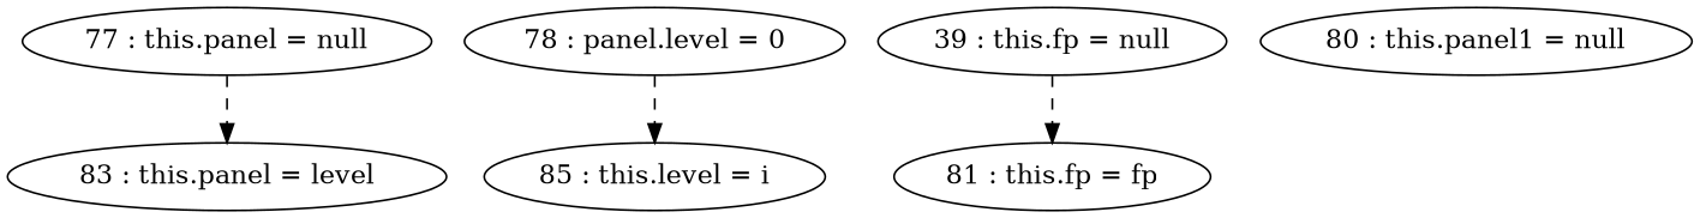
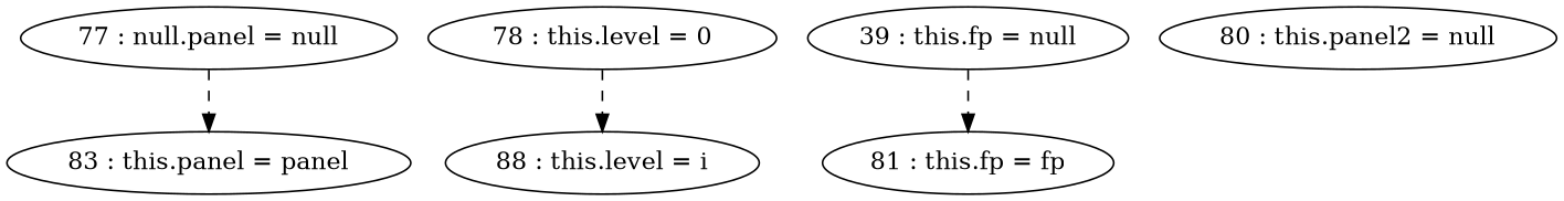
  digraph {
    edge [style=dashed]
-   "77 : this.panel = null"
-   "83 : this.panel = panel" [label="83 : this.panel = level"]
-   "78 : this.level = 0" [label="78 : panel.level = 0"]
-   "85 : this.level = i"
+   "77 : this.panel = null" [label="77 : null.panel = null"]
+   "83 : this.panel = panel"
+   "78 : this.level = 0"
+   "85 : this.level = i" [label="88 : this.level = i"]
    n5 [label="39 : this.fp = null"]
    n6 [label="81 : this.fp = fp"]
-   "80 : this.panel2 = null" [label="80 : this.panel1 = null"]
+   "80 : this.panel2 = null"
    "77 : this.panel = null" -> "83 : this.panel = panel"
    "78 : this.level = 0" -> "85 : this.level = i"
    n5 -> n6
  }
